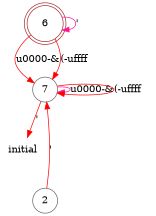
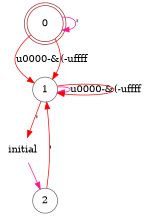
  digraph {
    rankdir=TB
    node [color=gray40 shape=circle]
    edge [color=red]
-   0 [color=brown shape=doublecircle label=6]
-   1 [label=7]
+   0 [color=brown shape=doublecircle]
+   1
    initial [shape=plaintext]
    2
    0 -> 0 [color=deeppink label="'"]
    0 -> 1 [label="\u0000-&"]
    0 -> 1 [label="(-\uffff"]
    1 -> 1 [color=deeppink label="\u0000-&"]
    1 -> 1 [label="(-\uffff"]
    1 -> initial [label="'"]
+   initial -> 2 [color=deeppink]
    2 -> 1 [label="'"]
  }
